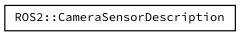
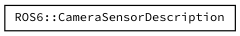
  digraph {
    rankdir=TB
    fontname="Source Code Pro"
-   n1 [color=black fillcolor=white fontname="Source Code Pro" fontsize=10 height=0.2 label="ROS2::CameraSensorDescription" shape=record style=filled width=0.4]
+   n1 [color=black fillcolor=white fontname="Source Code Pro" fontsize=10 height=0.2 label="ROS6::CameraSensorDescription" shape=record style=filled width=0.4]
  }
